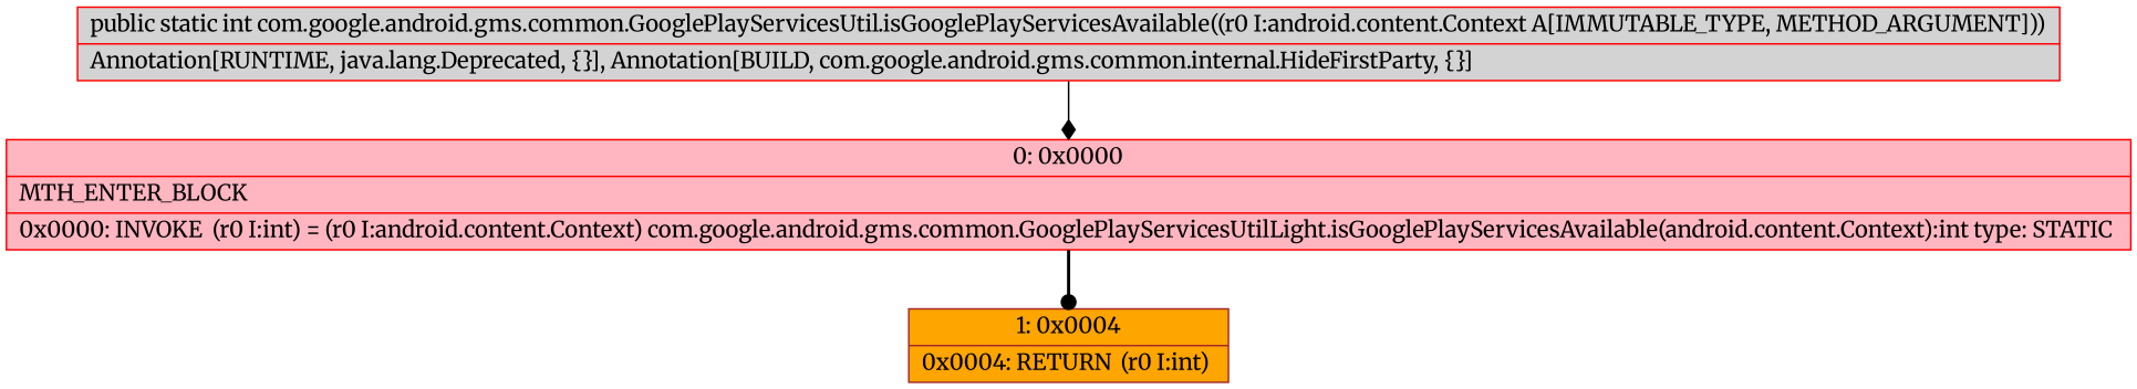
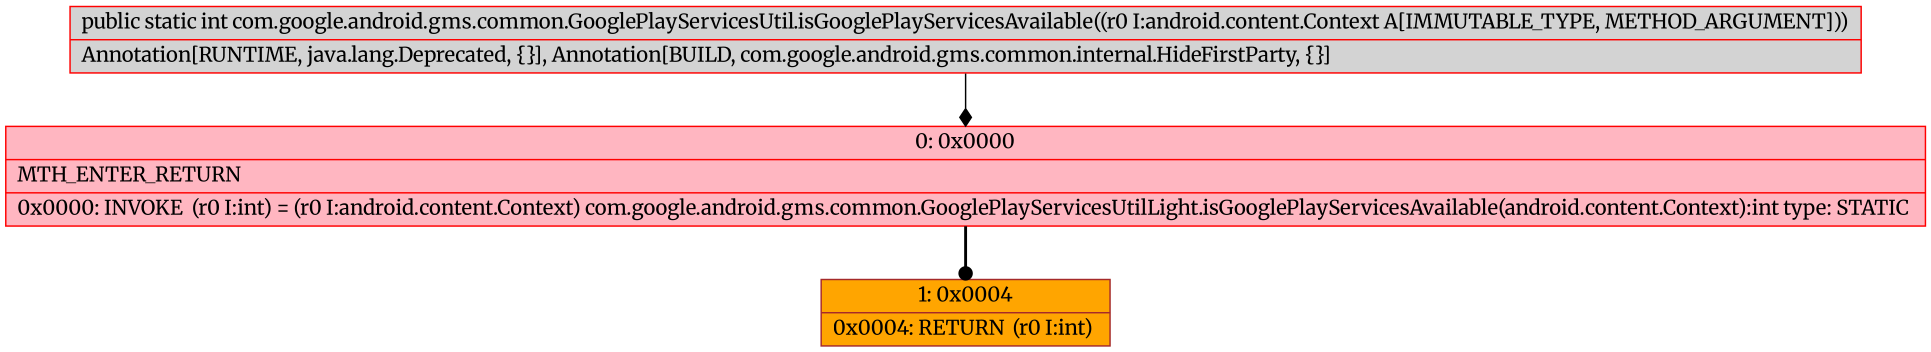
  digraph {
    fontname=Merriweather
    node [shape=record style=filled color=red fontname=Merriweather]
    edge [fontname=Merriweather]
-   n1 [label="{0\:\ 0x0000|MTH_ENTER_BLOCK\l|0x0000: INVOKE  (r0 I:int) = (r0 I:android.content.Context) com.google.android.gms.common.GooglePlayServicesUtilLight.isGooglePlayServicesAvailable(android.content.Context):int type: STATIC \l}" fillcolor=lightpink]
+   n1 [label="{0\:\ 0x0000|MTH_ENTER_RETURN\l|0x0000: INVOKE  (r0 I:int) = (r0 I:android.content.Context) com.google.android.gms.common.GooglePlayServicesUtilLight.isGooglePlayServicesAvailable(android.content.Context):int type: STATIC \l}" fillcolor=lightpink]
    n2 [label="{1\:\ 0x0004|0x0004: RETURN  (r0 I:int) \l}" fillcolor=orange color=brown]
    n3 [label="{public static int com.google.android.gms.common.GooglePlayServicesUtil.isGooglePlayServicesAvailable((r0 I:android.content.Context A[IMMUTABLE_TYPE, METHOD_ARGUMENT]))  | Annotation[RUNTIME, java.lang.Deprecated, \{\}], Annotation[BUILD, com.google.android.gms.common.internal.HideFirstParty, \{\}]\l}" fillcolor=lightgrey]
    n1 -> n2 [style=bold arrowhead=dot]
    n3 -> n1 [style=solid arrowhead=diamond]
  }
